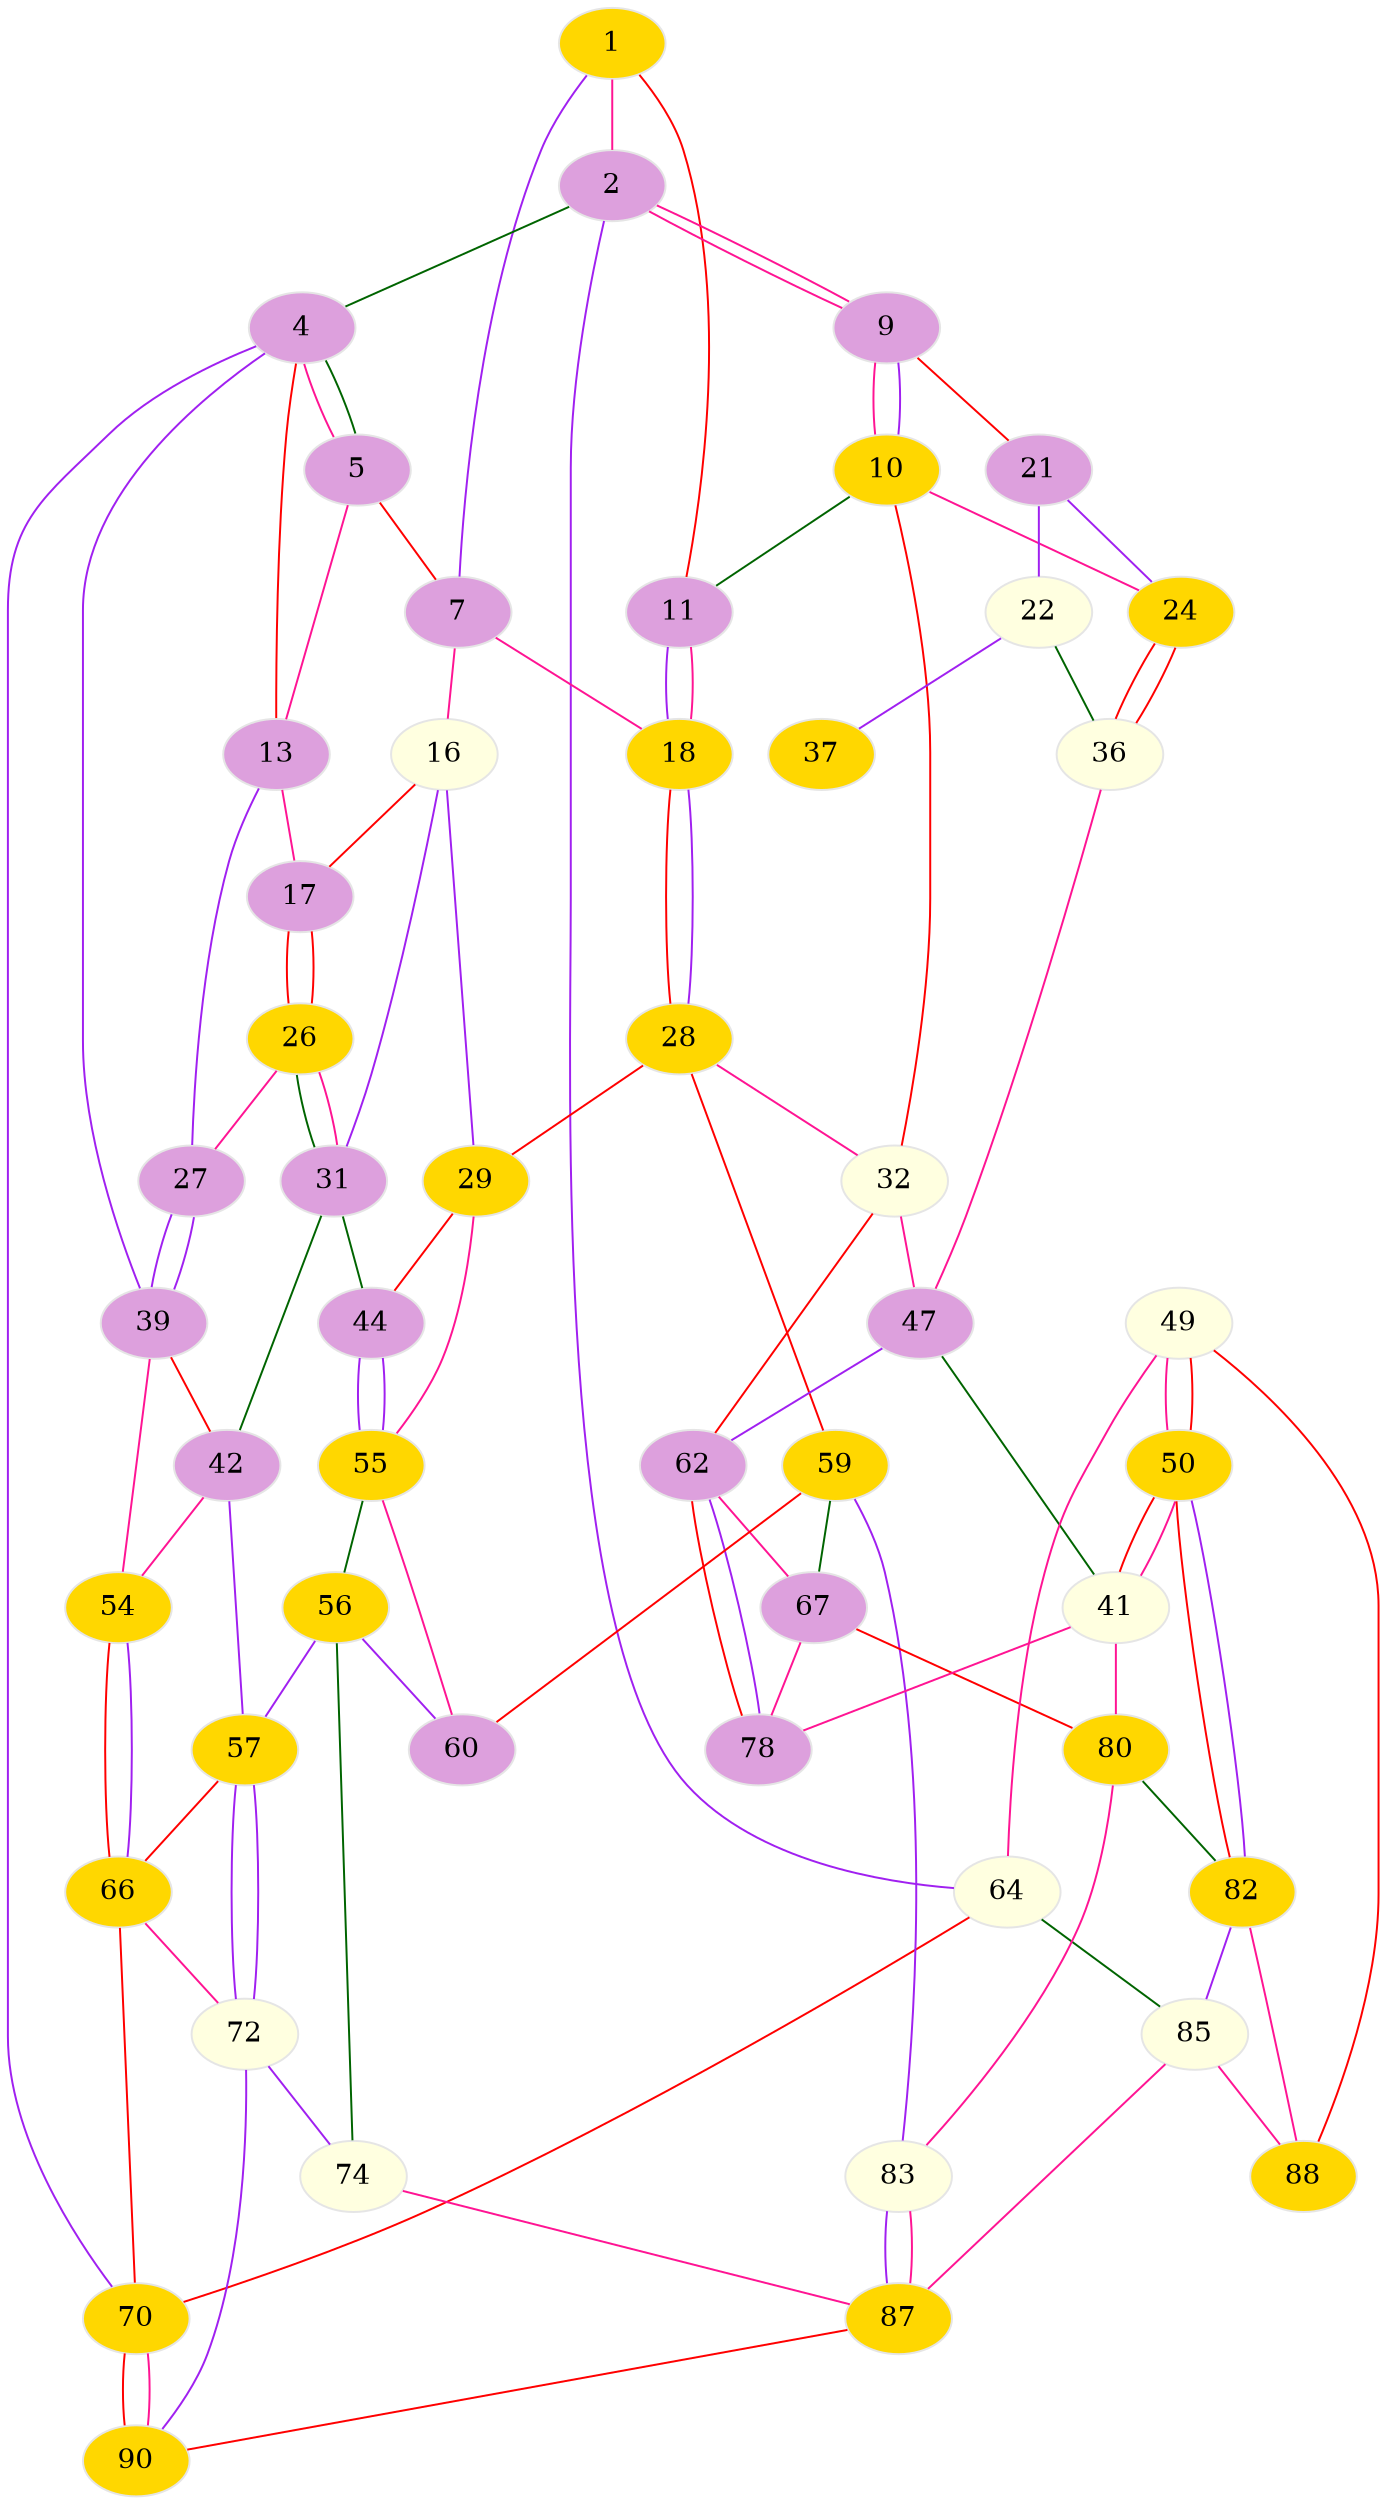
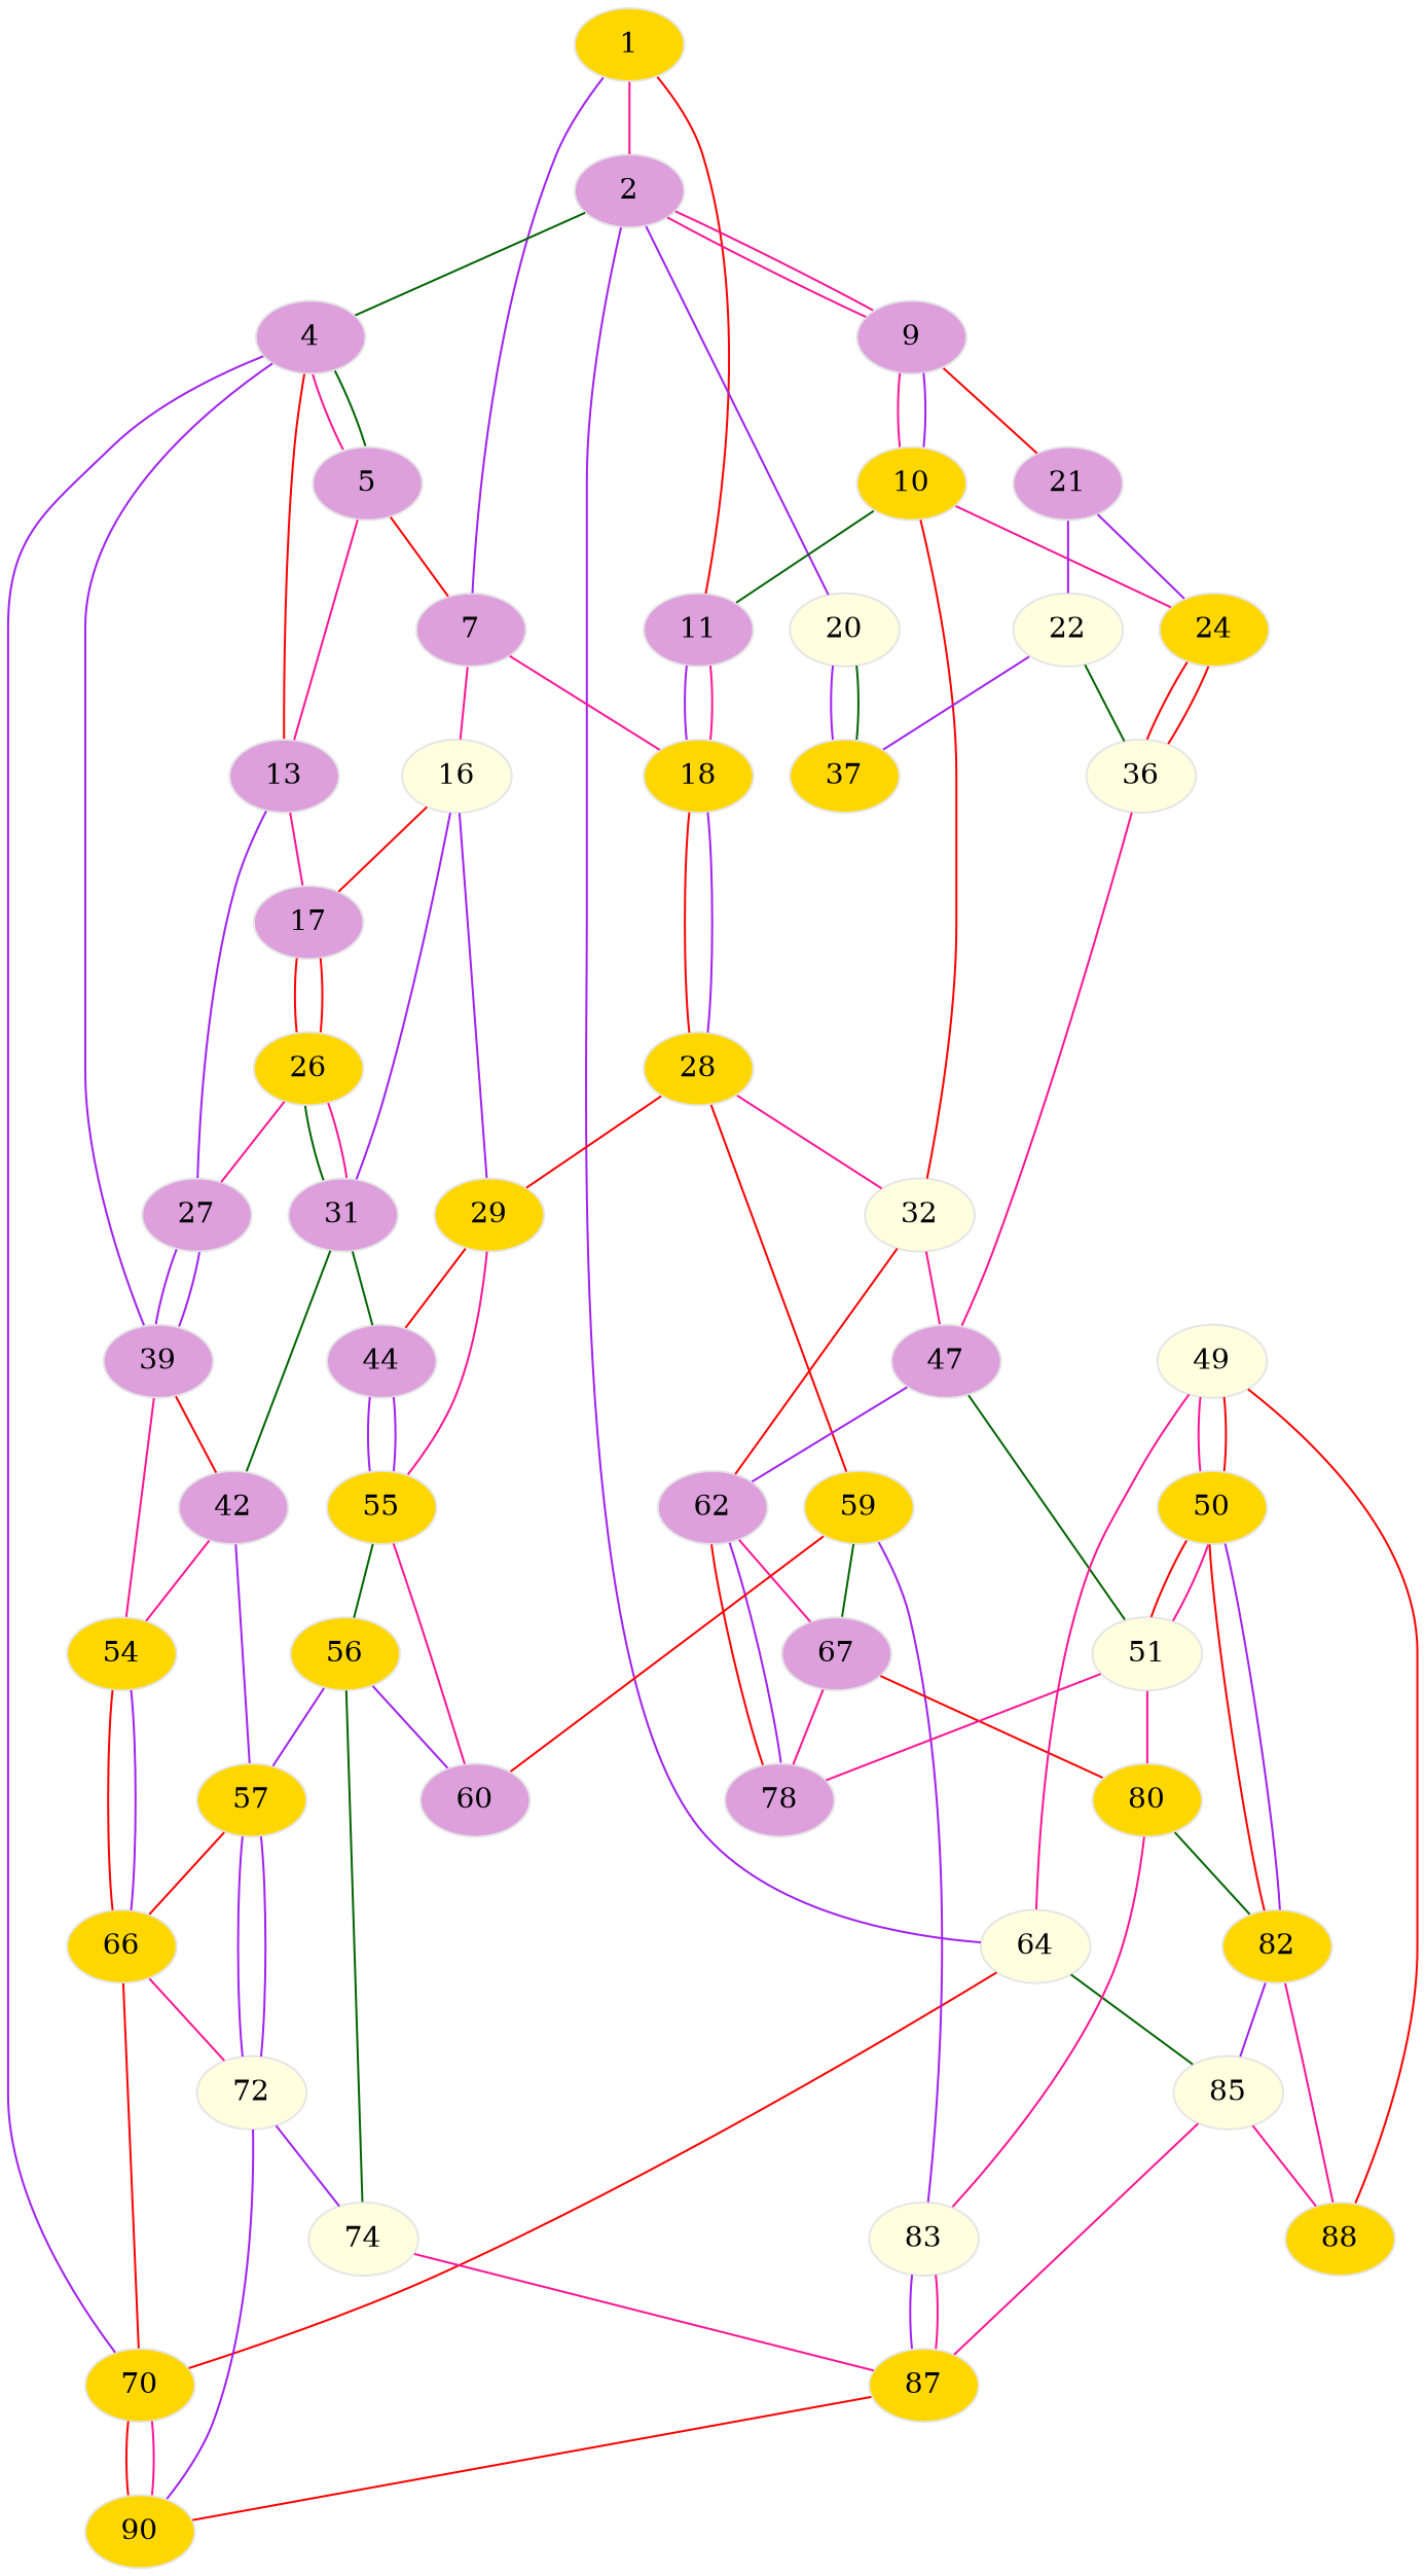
  graph {
    node [color=gray90 fillcolor=gold style=filled]
    edge [color=deeppink]
    1 [super="+6"]
    2 [fillcolor=plum super="+3"]
    7 [fillcolor=plum super="+15"]
    11 [fillcolor=plum]
    4 [fillcolor=plum super="+12"]
    9 [fillcolor=plum]
+   20 [fillcolor=lightyellow]
    64 [fillcolor=lightyellow]
    16 [fillcolor=lightyellow super="+30"]
    18
    5 [fillcolor=plum super="+8"]
    13 [fillcolor=plum super="+14"]
    39 [fillcolor=plum super="+40"]
    70 [super="+71"]
    10 [super="+25"]
    21 [fillcolor=plum super="+23"]
    37 [super="+38"]
    85 [fillcolor=lightyellow super="+86"]
    17 [fillcolor=plum]
    27 [fillcolor=plum]
    42 [fillcolor=plum super="+53"]
    54
    90 [super="+92"]
    29 [super="+43"]
    31 [fillcolor=plum super="+41"]
    28 [super="+34"]
    24
    32 [fillcolor=lightyellow super="+33"]
    22 [fillcolor=lightyellow super="+35"]
    36 [fillcolor=lightyellow super="+46"]
    47 [fillcolor=plum super="+52"]
    62 [fillcolor=plum super="+63"]
    26
    44 [fillcolor=plum]
    55 [super="+61"]
    59 [super="+68"]
    60 [fillcolor=plum super="+76"]
    67 [fillcolor=plum super="+79"]
    83 [fillcolor=lightyellow]
    56 [super="+73"]
    57 [super="+58"]
-   51 [fillcolor=lightyellow super="+77" label=41]
+   51 [fillcolor=lightyellow super="+77"]
    78 [fillcolor=plum]
    66 [super="+69"]
    72 [fillcolor=lightyellow super="+75"]
    49 [fillcolor=lightyellow super="+65"]
    50
    88
    80 [super="+81"]
    82 [super="+84"]
    74 [fillcolor=lightyellow super="+89"]
    87 [super="+91"]
    1 -- 2
    1 -- 7 [color=purple]
    1 -- 11 [color=red]
    2 -- 4 [color=darkgreen]
    2 -- 9
    2 -- 9
+   2 -- 20 [color=purple]
    2 -- 64 [color=purple]
    7 -- 16
    7 -- 18
    11 -- 18 [color=purple]
    11 -- 18
    4 -- 5
    4 -- 5 [color=darkgreen]
    4 -- 13 [color=red]
    4 -- 39 [color=purple]
    4 -- 70 [color=purple]
    9 -- 10
    9 -- 10 [color=purple]
    9 -- 21 [color=red]
+   20 -- 37 [color=purple]
+   20 -- 37 [color=darkgreen]
    64 -- 70 [color=red]
    64 -- 85 [color=darkgreen]
    16 -- 17 [color=red]
    16 -- 29 [color=purple]
    16 -- 31 [color=purple]
    18 -- 28 [color=red]
    18 -- 28 [color=purple]
    5 -- 7 [color=red]
    5 -- 13
    13 -- 17
    13 -- 27 [color=purple]
    39 -- 42 [color=red]
    39 -- 54
    70 -- 90 [color=red weight=2]
    70 -- 90
    10 -- 11 [color=darkgreen]
    10 -- 24
    10 -- 32 [color=red]
    21 -- 24 [color=purple]
    21 -- 22 [color=purple]
    85 -- 88
    85 -- 87
    17 -- 26 [color=red]
    17 -- 26 [color=red]
    27 -- 39 [color=purple]
    27 -- 39 [color=purple]
    42 -- 54
    42 -- 57 [color=purple]
    54 -- 66 [color=red]
    54 -- 66 [color=purple]
    29 -- 44 [color=red]
    29 -- 55
    31 -- 42 [color=darkgreen]
    31 -- 44 [color=darkgreen]
    28 -- 29 [color=red]
    28 -- 32
    28 -- 59 [color=red]
    24 -- 36 [color=red]
    24 -- 36 [color=red]
    32 -- 47
    32 -- 62 [color=red]
    22 -- 37 [color=purple]
    22 -- 36 [color=darkgreen]
    36 -- 47
    47 -- 62 [color=purple]
    47 -- 51 [color=darkgreen]
    62 -- 67
    62 -- 78 [color=red]
    62 -- 78 [color=purple]
    26 -- 27
    26 -- 31 [color=darkgreen]
    26 -- 31
    44 -- 55 [color=purple]
    44 -- 55 [color=purple]
    55 -- 60
    55 -- 56 [color=darkgreen]
    59 -- 60 [color=red]
    59 -- 67 [color=darkgreen]
    59 -- 83 [color=purple]
    67 -- 78
    67 -- 80 [color=red]
    83 -- 87 [color=purple]
    83 -- 87
    56 -- 60 [color=purple]
    56 -- 57 [color=purple]
    56 -- 74 [color=darkgreen]
    57 -- 66 [color=red]
    57 -- 72 [color=purple]
    57 -- 72 [color=purple]
    51 -- 78
    51 -- 80
    66 -- 70 [color=red]
    66 -- 72
    72 -- 90 [color=purple]
    72 -- 74 [color=purple]
    49 -- 64
    49 -- 50
    49 -- 50 [color=red]
    49 -- 88 [color=red]
    50 -- 51 [color=red]
    50 -- 51
    50 -- 82 [color=red]
    50 -- 82 [color=purple]
    80 -- 83
    80 -- 82 [color=darkgreen]
    82 -- 85 [color=purple]
    82 -- 88
    74 -- 87
    87 -- 90 [color=red]
  }
